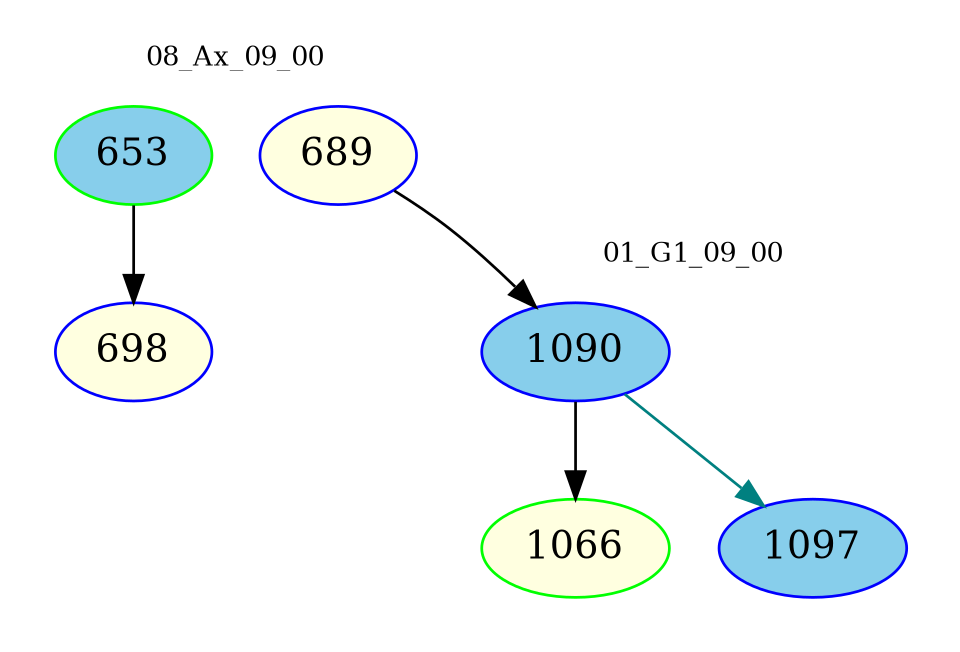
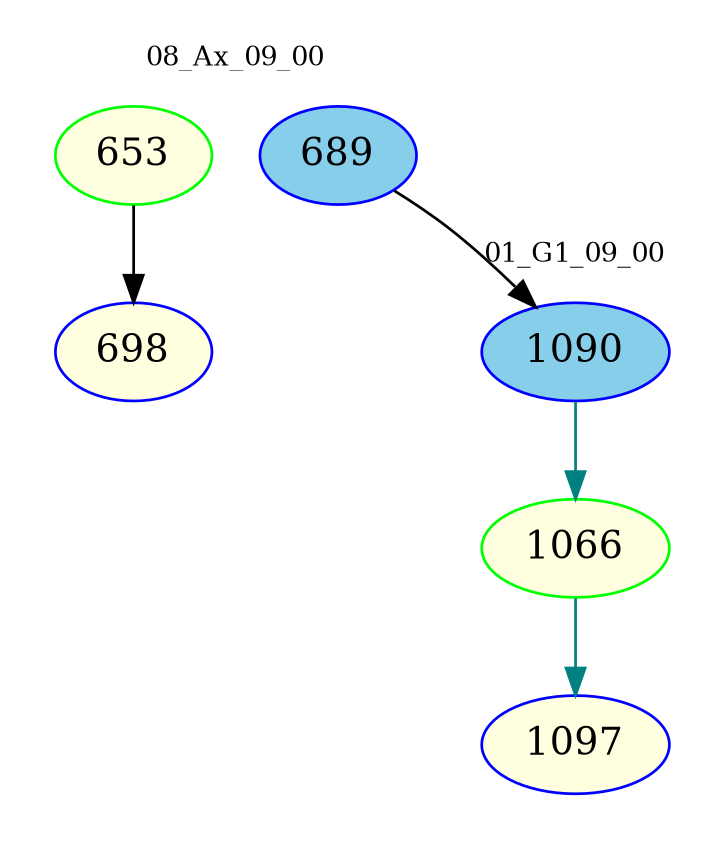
  digraph {
    node [color=blue fillcolor=skyblue style=filled]
    edge [color=black]
-   n1 [fillcolor=lightyellow label=689]
-   n2 [color=green label=653]
+   n1 [label=689]
+   n2 [color=green fillcolor=lightyellow label=653]
    n3 [fillcolor=lightyellow label=698]
    n4 [label=1090]
    n5 [color=green fillcolor=lightyellow label=1066]
-   n6 [label=1097]
+   n6 [fillcolor=lightyellow label=1097]
    subgraph cluster_1 {
      color=white
      fontsize=10
      label="08_Ax_09_00"
      n1
      n2
      n3
    }
    subgraph cluster_2 {
      color=white
      fontsize=10
      label="01_G1_09_00"
      n4
      n5
      n6
    }
    n1 -> n4
    n2 -> n3
-   n4 -> n5
-   n4 -> n6 [color=teal]
+   n4 -> n5 [color=teal]
+   n5 -> n6 [color=teal]
  }
